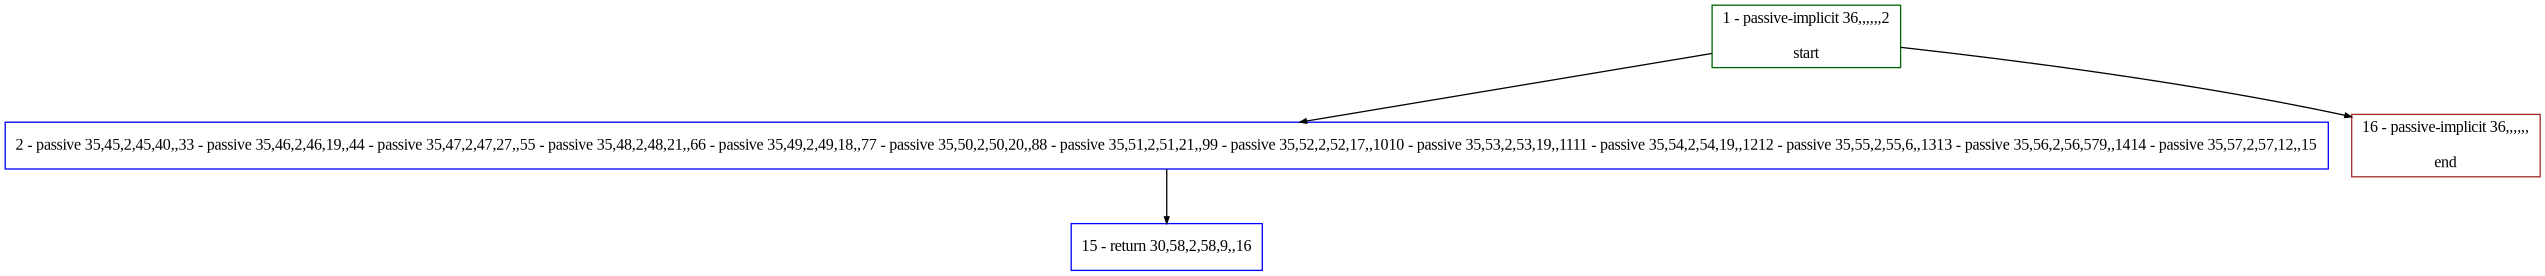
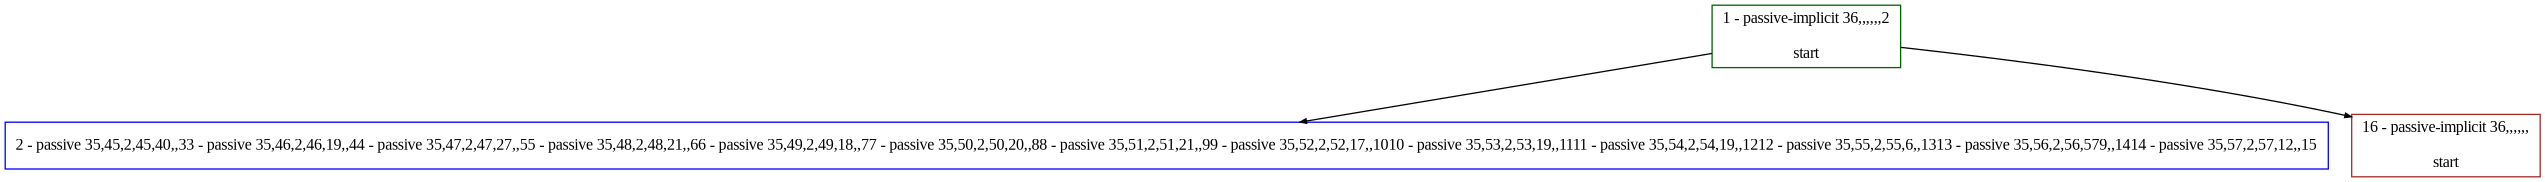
  digraph {
    bgcolor=white
    compound=true
    fillcolor="#FFFFCC"
    fontname="Liberation Serif"
    fontsize=12
    pack=true
    packmode=clust
    style="rounded,filled"
    node [color="#0000ff" compound=true fillcolor="#ffffff" fixedsize=false fontname="Liberation Serif" fontsize=12 node_initialized=no shape=box style=filled]
    edge [arrowhead=normal arrowsize=0.5 arrowtail=none color="#000000" compound=true dir=forward fontcolor=black fontname="Liberation Serif" fontsize=12]
    n1 [label="2 - passive 35,45,2,45,40,,33 - passive 35,46,2,46,19,,44 - passive 35,47,2,47,27,,55 - passive 35,48,2,48,21,,66 - passive 35,49,2,49,18,,77 - passive 35,50,2,50,20,,88 - passive 35,51,2,51,21,,99 - passive 35,52,2,52,17,,1010 - passive 35,53,2,53,19,,1111 - passive 35,54,2,54,19,,1212 - passive 35,55,2,55,6,,1313 - passive 35,56,2,56,579,,1414 - passive 35,57,2,57,12,,15"]
-   n2 [label="15 - return 30,58,2,58,9,,16"]
    n3 [color="#006400" label="1 - passive-implicit 36,,,,,,2\n\nstart"]
-   n4 [color="#a52a2a" label="16 - passive-implicit 36,,,,,,\n\nend"]
-   n1 -> n2
+   n4 [color="#a52a2a" label="16 - passive-implicit 36,,,,,,\n\nstart"]
    n3 -> n1
    n3 -> n4
  }
